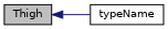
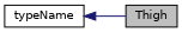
  digraph {
    rankdir=LR
    node [color=black fontname=Helvetica fontsize=10 shape=record]
    n1 [fillcolor=grey75 fontcolor=black height=0.2 label=Thigh style=filled width=0.4]
    n2 [height=0.2 label=typeName width=0.4]
-   n1 -> n2 [color=midnightblue dir=back fontname=Helvetica fontsize=10 labelfontname=Helvetica labelfontsize=10 style=solid]
+   n2 -> n1 [color=midnightblue dir=back fontname=Helvetica fontsize=10 labelfontname=Helvetica labelfontsize=10 style=solid]
  }
